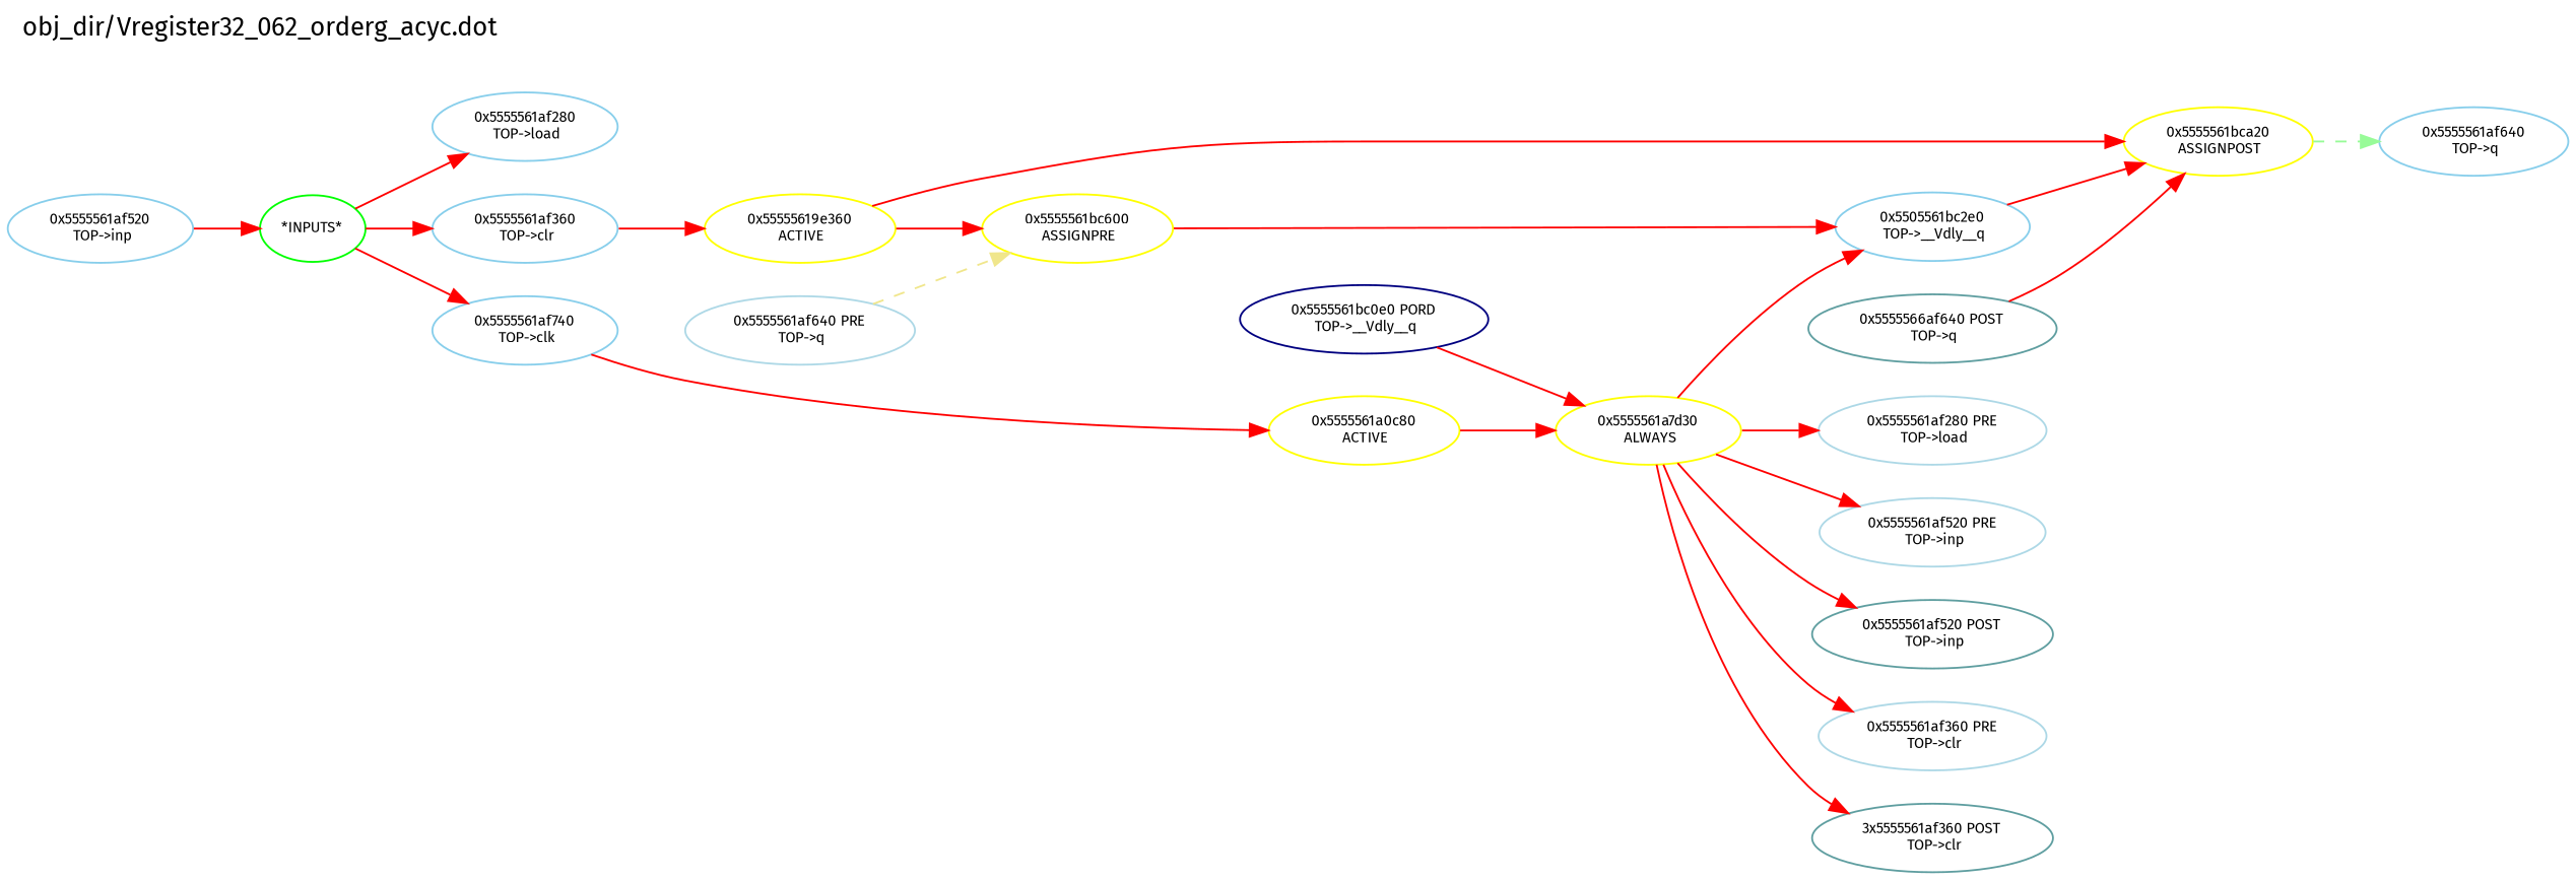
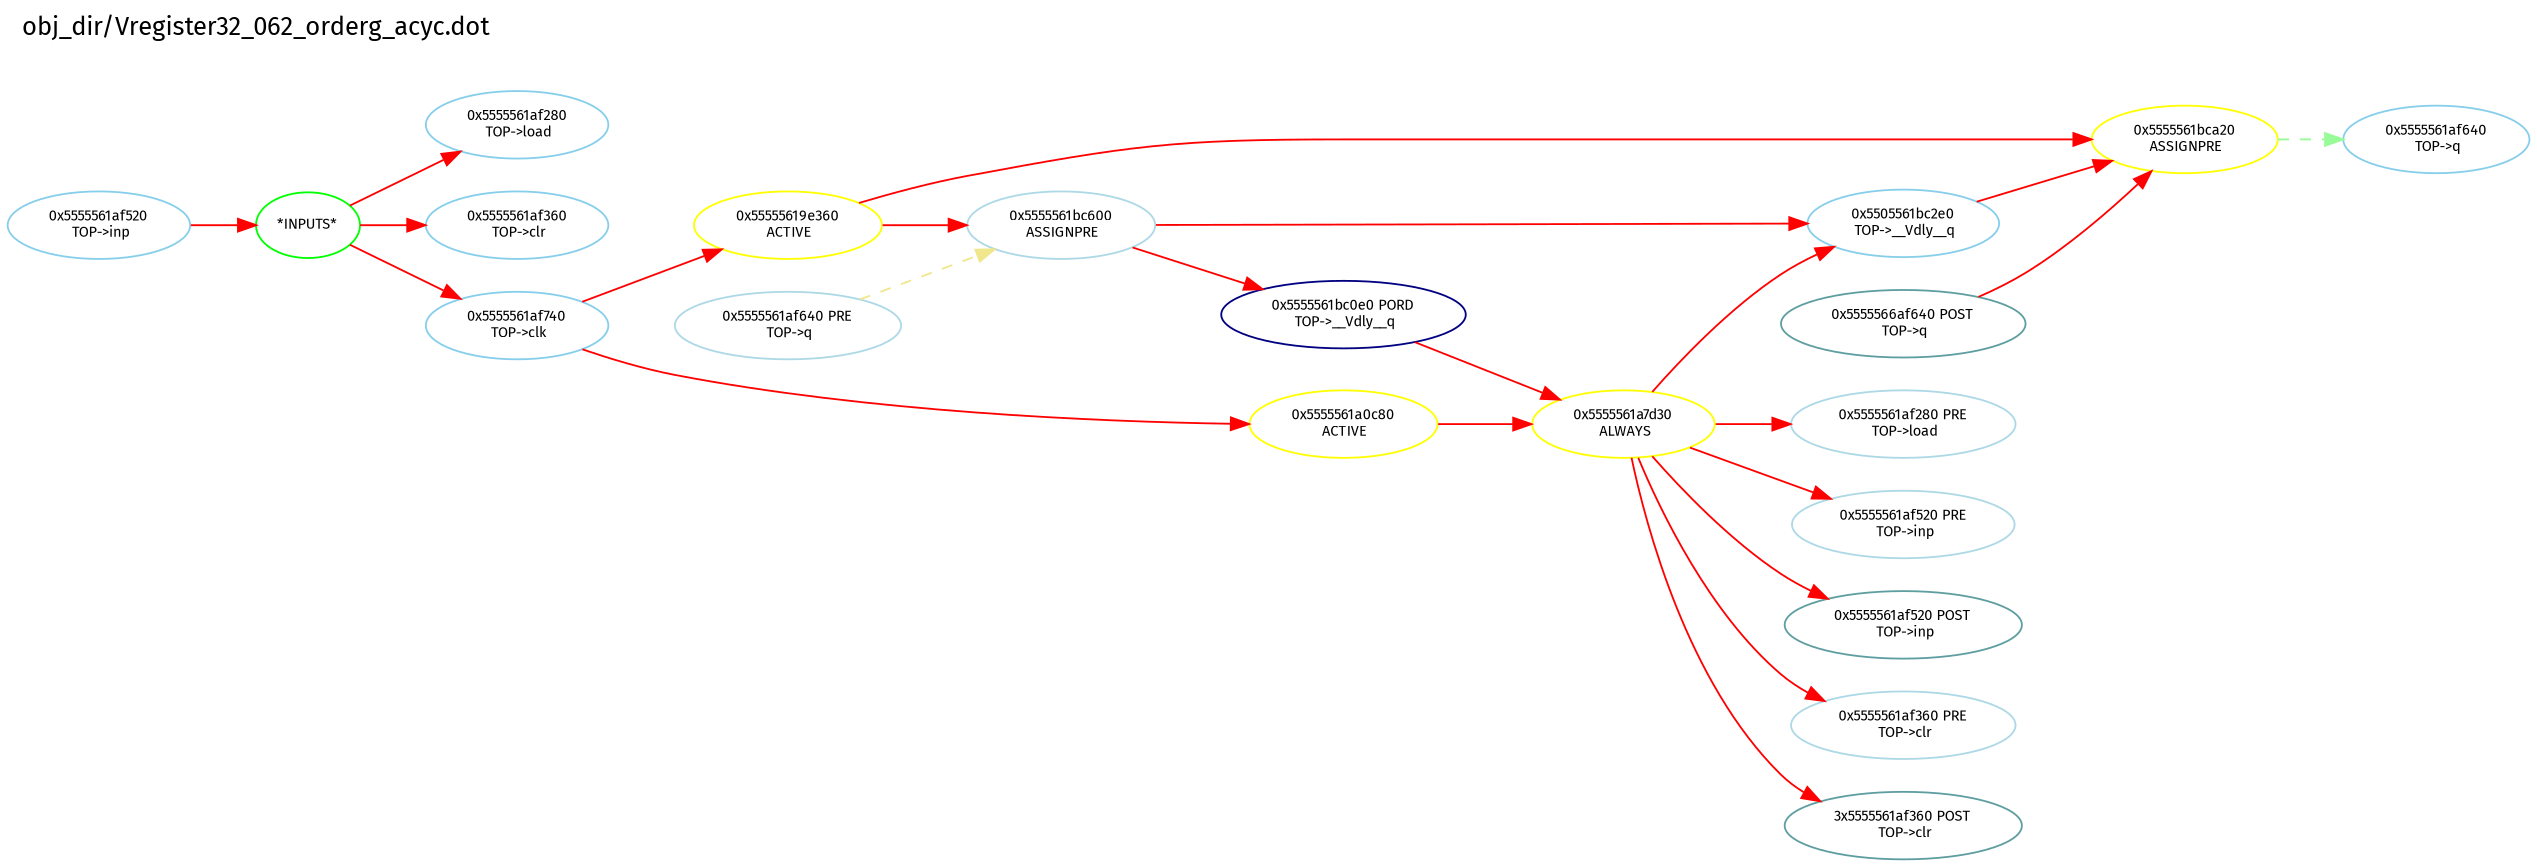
  digraph {
    fontname="Fira Sans"
    label="obj_dir/Vregister32_062_orderg_acyc.dot"
    labeljust=l
    labelloc=t
    rankdir=LR
    node [color=skyblue fontname="Fira Sans" fontsize=8]
    edge [color=red fontname="Fira Sans" fontsize=8 weight=32]
    n1 [color=green label="*INPUTS*"]
    n2 [label="0x5555561af280\n TOP->load"]
    n3 [label="0x5555561af360\n TOP->clr"]
    n4 [label="0x5555561af740\n TOP->clk"]
    n5 [color=yellow label="0x5555561a0c80\n ACTIVE"]
    n6 [color=yellow label="0x55555619e360\n ACTIVE"]
    n7 [label="0x5555561af520\n TOP->inp"]
    n8 [color=yellow label="0x5555561a7d30\n ALWAYS"]
-   n9 [color=yellow label="0x5555561bca20\n ASSIGNPOST"]
-   n10 [color=yellow label="0x5555561bc600\n ASSIGNPRE"]
+   n9 [color=yellow label="0x5555561bca20\n ASSIGNPRE"]
+   n10 [color=lightblue label="0x5555561bc600\n ASSIGNPRE"]
    n11 [color=lightblue label="0x5555561af360 PRE\n TOP->clr"]
    n12 [color=CadetBlue label="3x5555561af360 POST\n TOP->clr"]
    n13 [label="0x5505561bc2e0\n TOP->__Vdly__q"]
    n14 [color=lightblue label="0x5555561af280 PRE\n TOP->load"]
    n15 [color=lightblue label="0x5555561af520 PRE\n TOP->inp"]
    n16 [color=CadetBlue label="0x5555561af520 POST\n TOP->inp"]
    n17 [color=NavyBlue label="0x5555561bc0e0 PORD\n TOP->__Vdly__q"]
    n18 [label="0x5555561af640\n TOP->q"]
    n19 [color=lightblue label="0x5555561af640 PRE\n TOP->q"]
    n20 [color=CadetBlue label="0x5555566af640 POST\n TOP->q"]
    n1 -> n2 [weight=1]
    n1 -> n3 [weight=1]
    n1 -> n4 [weight=1]
    n4 -> n5 [weight=8]
-   n3 -> n6 [weight=8]
+   n4 -> n6 [weight=8]
    n5 -> n8
    n6 -> n9
    n6 -> n10
    n7 -> n1 [weight=1]
    n8 -> n11
    n8 -> n12 [weight=2]
    n8 -> n13
    n8 -> n14
    n8 -> n15
    n8 -> n16 [weight=2]
    n9 -> n18 [color=PaleGreen style=dashed weight=1]
    n10 -> n13
+   n10 -> n17
    n13 -> n9 [weight=8]
    n17 -> n8
    n19 -> n10 [color=khaki style=dashed weight=3]
    n20 -> n9 [weight=2]
  }
